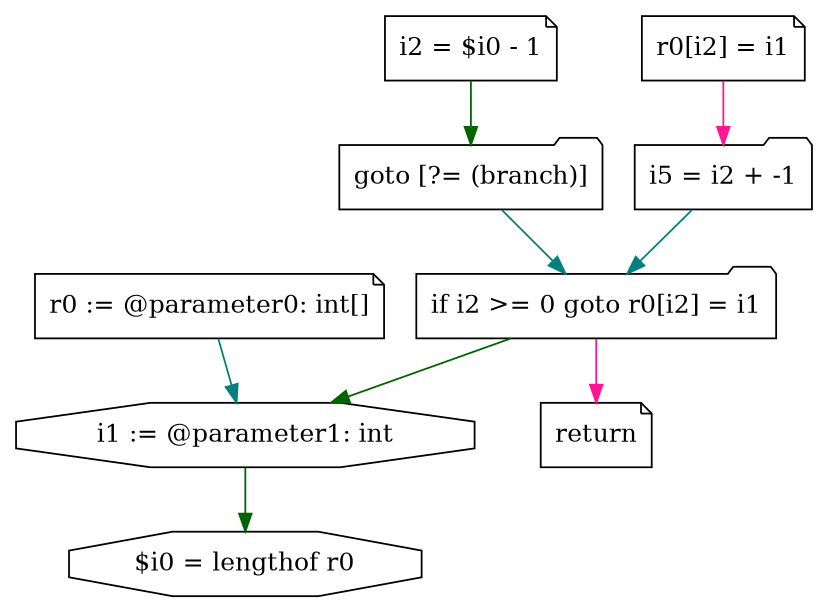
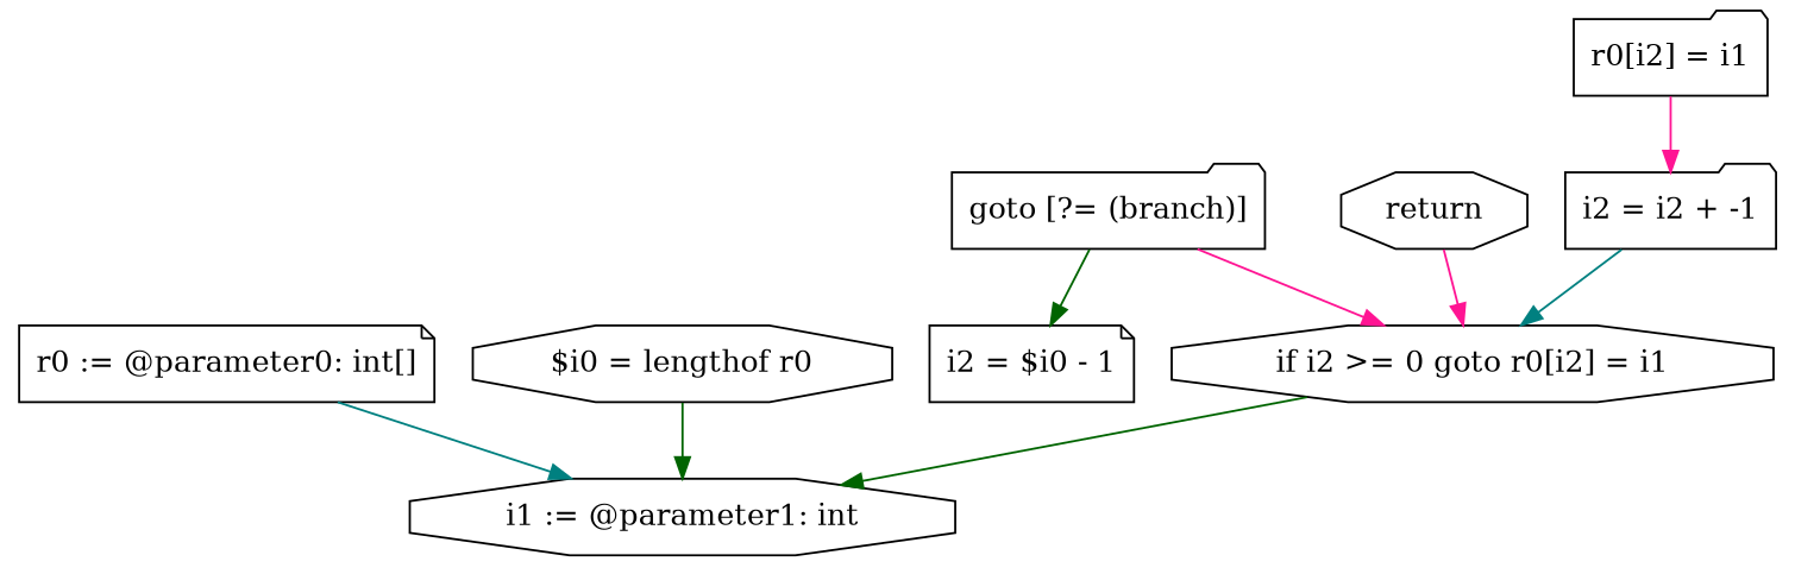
  digraph {
    node [shape=octagon]
    edge [color=darkgreen]
    "i1 := @parameter1: int"
    "r0 := @parameter0: int[]" [shape=note]
    "$i0 = lengthof r0"
    "goto [?= (branch)]" [shape=folder]
    "i2 = $i0 - 1" [shape=note]
-   "if i2 >= 0 goto r0[i2] = i1" [shape=folder]
-   return [shape=note]
-   "i2 = i2 + -1" [shape=folder label="i5 = i2 + -1"]
-   "r0[i2] = i1" [shape=note]
-   "i1 := @parameter1: int" -> "$i0 = lengthof r0"
+   "if i2 >= 0 goto r0[i2] = i1"
+   return
+   "i2 = i2 + -1" [shape=folder]
+   "r0[i2] = i1" [shape=folder]
+   "$i0 = lengthof r0" -> "i1 := @parameter1: int"
    "r0 := @parameter0: int[]" -> "i1 := @parameter1: int" [color=teal]
-   "goto [?= (branch)]" -> "if i2 >= 0 goto r0[i2] = i1" [color=teal]
-   "i2 = $i0 - 1" -> "goto [?= (branch)]"
+   "goto [?= (branch)]" -> "if i2 >= 0 goto r0[i2] = i1" [color=deeppink]
+   "goto [?= (branch)]" -> "i2 = $i0 - 1"
    "if i2 >= 0 goto r0[i2] = i1" -> "i1 := @parameter1: int"
-   "if i2 >= 0 goto r0[i2] = i1" -> return [color=deeppink]
+   return -> "if i2 >= 0 goto r0[i2] = i1" [color=deeppink]
    "i2 = i2 + -1" -> "if i2 >= 0 goto r0[i2] = i1" [color=teal]
    "r0[i2] = i1" -> "i2 = i2 + -1" [color=deeppink]
  }
